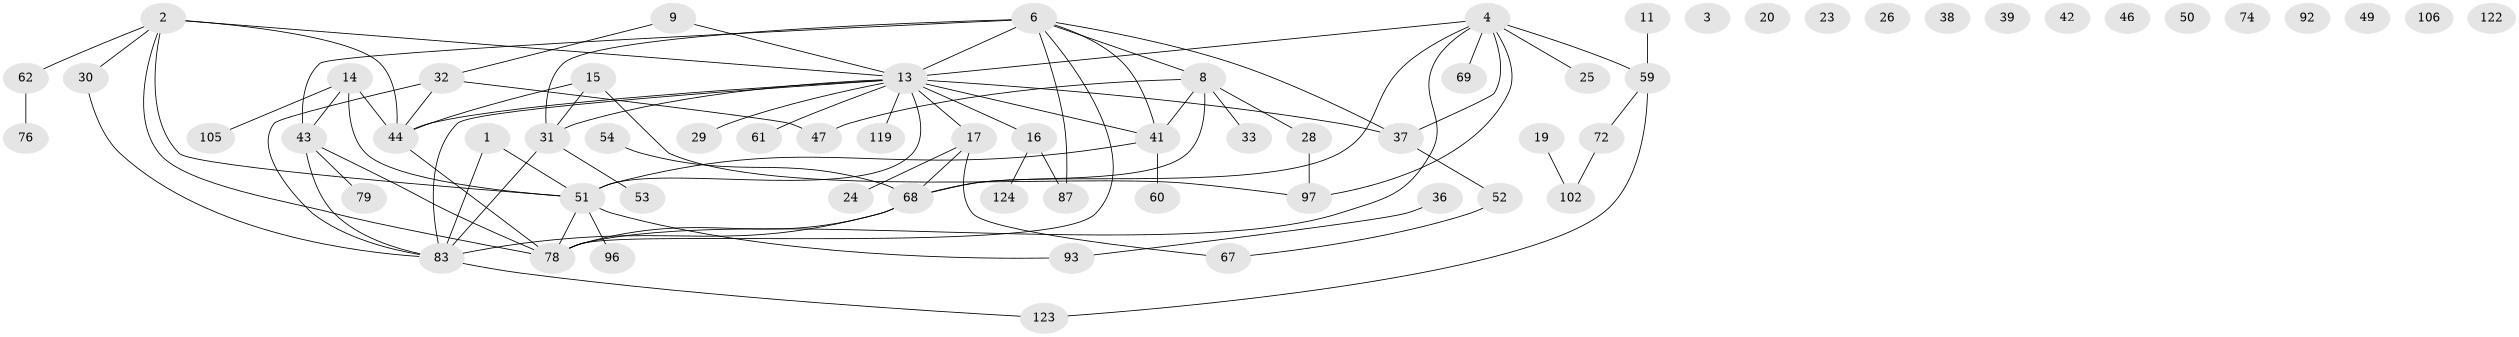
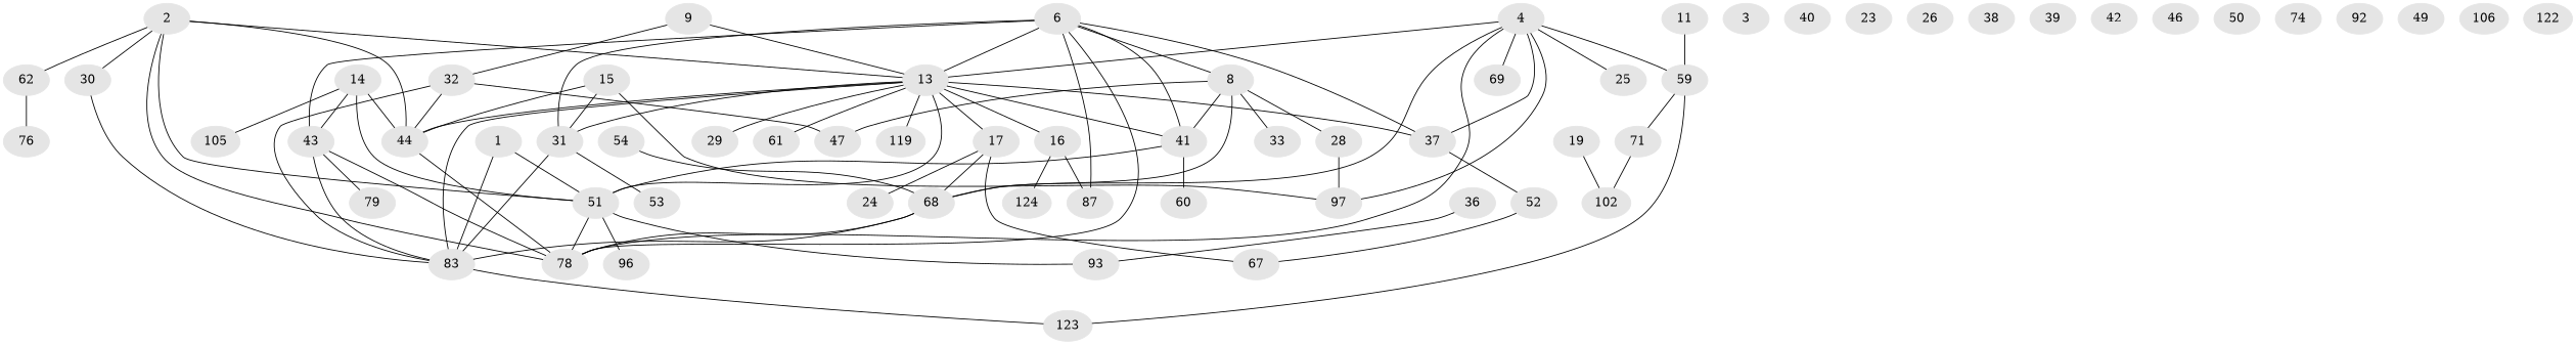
  graph {
    node [color=gray90 style=filled]
    51 [super="+86+66+73"]
    78
    93 [super="+103"]
    96
    1
    83 [super="+84"]
    123 [super="+125"]
    2 [super="+7"]
    13 [super="+18+21"]
    30
    44
    62
    37 [super="+49+57"]
    31 [super="+88"]
    41 [super="+130+58"]
    16 [super="+22+127+112"]
    17 [super="+101"]
    29 [super="+63"]
    61
    119
    76
    3 [super="+35+34"]
    4 [super="+5"]
    25
    59 [super="+71"]
    68 [super="+108+100"]
    69 [super="+98"]
    97 [super="+110"]
    52
-   72
+   72 [label=71]
    6 [super="+114+132+12+64+77+104"]
    8 [super="+27"]
    43 [super="+121+45"]
    87 [super="+94"]
    28 [super="+129"]
    33 [super="+55"]
    47
    53
    60
    79
    9
    32 [super="+75"]
    11 [super="+40"]
    124
    24 [super="+115"]
    67
    14 [super="+48+56"]
    105
    15 [super="+117"]
    19 [super="+80"]
    102
-   20
+   20 [label=40]
    23
    26
    36
    38
    39
    42
    46
    50
    54
    74
    92
    n64 [label=49]
    106
    122
    51 -- 78
    51 -- 93
    51 -- 96
    1 -- 51
    1 -- 83
    83 -- 123
    2 -- 51 [weight=2]
    2 -- 78
    2 -- 13
    2 -- 30
    2 -- 44
    2 -- 62
    13 -- 51
    13 -- 83
    13 -- 44
    13 -- 37
    13 -- 31
    13 -- 41
    13 -- 16
    13 -- 17
    13 -- 29
    13 -- 61
    13 -- 119
    30 -- 83
    44 -- 78
    62 -- 76
    37 -- 52
    31 -- 83
    31 -- 53
    41 -- 51
    41 -- 60
    16 -- 87
    16 -- 124
    17 -- 68
    17 -- 24
    17 -- 67
    4 -- 78
    4 -- 13
    4 -- 37
    4 -- 25
    4 -- 59
    4 -- 68
    4 -- 69
    4 -- 97
    59 -- 123
    59 -- 72
    68 -- 78
    68 -- 83
    52 -- 67
    72 -- 102
    6 -- 78
    6 -- 13 [weight=2]
    6 -- 37
    6 -- 31 [weight=2]
    6 -- 41 [weight=2]
    6 -- 8
    6 -- 43 [weight=2]
    6 -- 87
    8 -- 41
    8 -- 68 [weight=2]
    8 -- 28
    8 -- 33
    8 -- 47
    43 -- 78
    43 -- 83
    43 -- 79
    28 -- 97
    9 -- 13
    9 -- 32
    32 -- 83 [weight=2]
    32 -- 44
    32 -- 47
    11 -- 59
    14 -- 51
    14 -- 44
    14 -- 43
    14 -- 105
    15 -- 44
    15 -- 31
    15 -- 97
    19 -- 102
    36 -- 93
    54 -- 68
  }
